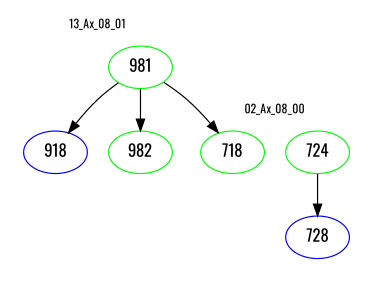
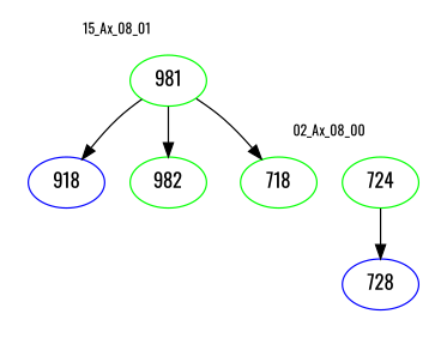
  digraph {
    fontname=Oswald
    node [color=green fontname=Oswald]
    edge [color=black fontname=Oswald]
    n1 [label=724]
    n2 [label=718]
    n3 [color=blue label=728]
    n4 [label=981]
    n5 [color=blue label=918]
    n6 [label=982]
    subgraph cluster_1 {
      color=white
      fontsize=10
      label="02_Ax_08_00"
      n1
      n2
      n3
    }
    subgraph cluster_2 {
      color=white
      fontsize=10
-     label="13_Ax_08_01"
+     label="15_Ax_08_01"
      n4
      n5
      n6
    }
    n1 -> n3
    n4 -> n2
    n4 -> n5
    n4 -> n6
  }
